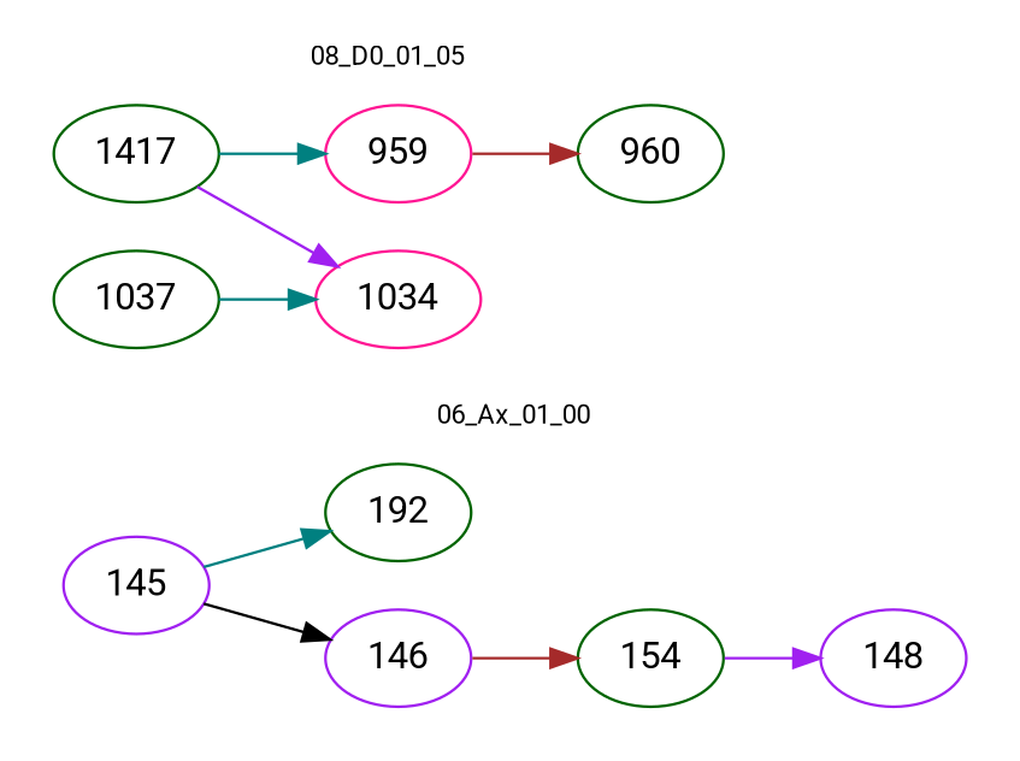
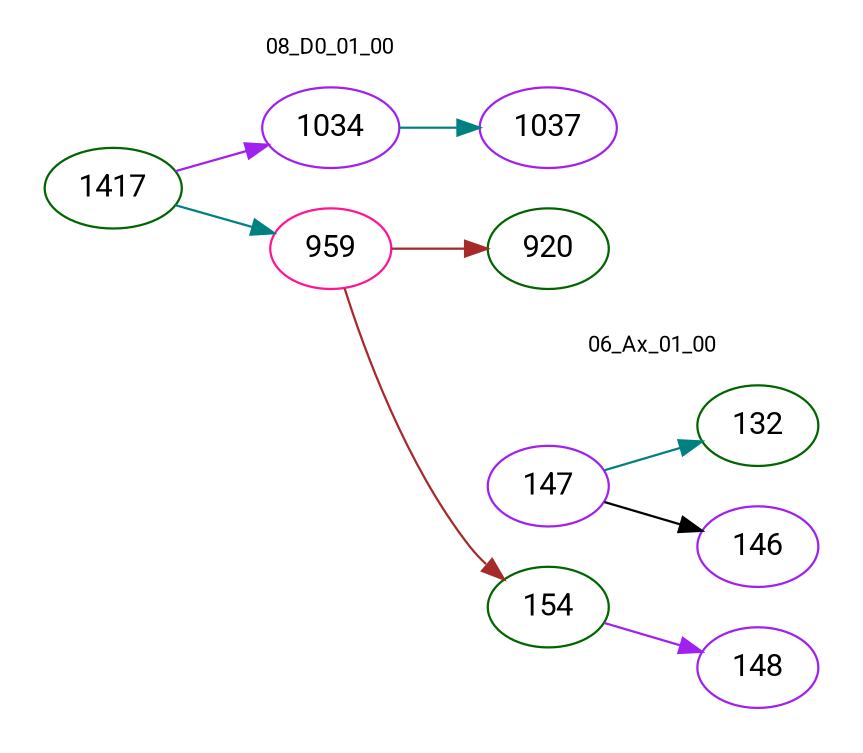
  digraph {
    fontname=Roboto
    rankdir=LR
    node [color=darkgreen fontname=Roboto]
    edge [color=teal fontname=Roboto]
    n1 [color=purple label=146]
-   n2 [color=purple label=145]
+   n2 [color=purple label=147]
    n3 [label=154]
-   n4 [label=192]
+   n4 [label=132]
    n5 [color=purple label=148]
    n6 [label=1417]
    n7 [color=deeppink label=959]
-   n8 [color=deeppink label=1034]
-   n9 [label=960]
-   n10 [label=1037]
+   n8 [color=purple label=1034]
+   n9 [label=920]
+   n10 [color=purple label=1037]
    subgraph cluster_1 {
      color=white
      fontsize=10
      label="06_Ax_01_00"
      n1
      n2
      n3
      n4
      n5
    }
    subgraph cluster_2 {
      color=white
      fontsize=10
-     label="08_D0_01_05"
+     label="08_D0_01_00"
      n6
      n7
      n8
      n9
      n10
    }
-   n1 -> n3 [color=brown]
+   n7 -> n3 [color=brown]
    n2 -> n1 [color=black]
    n2 -> n4
    n3 -> n5 [color=purple]
    n6 -> n7
    n6 -> n8 [color=purple]
    n7 -> n9 [color=brown]
-   n10 -> n8
+   n8 -> n10
  }
